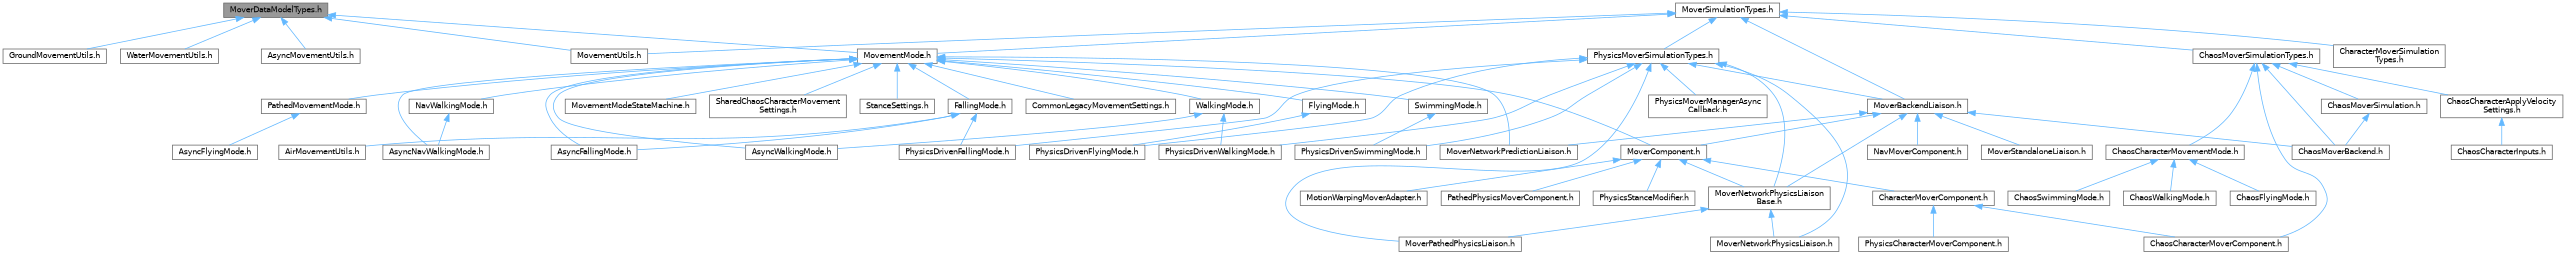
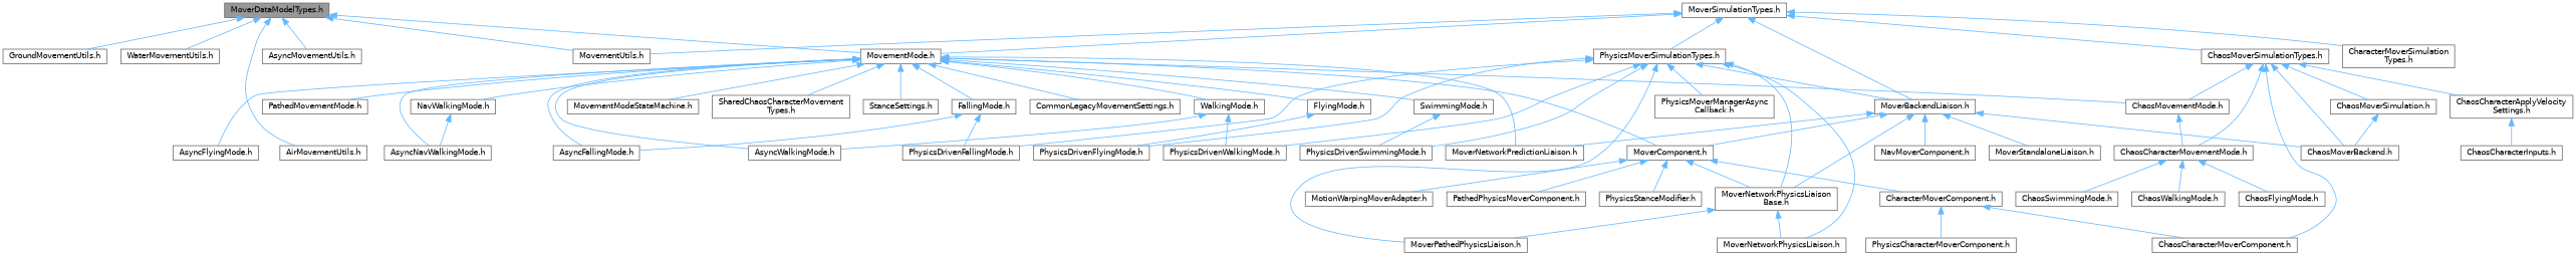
  digraph {
    fontname="DejaVu Sans"
    node [color=grey40 fillcolor=white fontname="DejaVu Sans" fontsize=10 shape=box style=filled]
    edge [color=steelblue1 dir=back fontname="DejaVu Sans" fontsize=10 labelfontname=Helvetica labelfontsize=10 style=solid]
    n1 [color=gray40 fillcolor=grey60 fontcolor=black height=0.2 label="MoverDataModelTypes.h" width=0.4]
    n2 [height=0.2 label="AirMovementUtils.h" width=0.4]
    n3 [height=0.2 label="AsyncMovementUtils.h" width=0.4]
    n4 [height=0.2 label="GroundMovementUtils.h" width=0.4]
    n5 [height=0.2 label="MovementUtils.h" width=0.4]
    n6 [height=0.2 label="WaterMovementUtils.h" width=0.4]
    n7 [height=0.2 label="MovementMode.h" width=0.4]
    n8 [height=0.2 label="MoverSimulationTypes.h" width=0.4]
    n9 [height=0.2 label="ChaosMoverSimulationTypes.h" width=0.4]
    n10 [height=0.2 label="CharacterMoverSimulation\lTypes.h" width=0.4]
    n11 [height=0.2 label="MoverBackendLiaison.h" width=0.4]
    n12 [height=0.2 label="PhysicsMoverSimulationTypes.h" width=0.4]
    n13 [height=0.2 label="ChaosCharacterApplyVelocity\lSettings.h" width=0.4]
    n14 [height=0.2 label="ChaosCharacterMovementMode.h" width=0.4]
    n15 [height=0.2 label="ChaosCharacterMoverComponent.h" width=0.4]
+   n16 [height=0.2 label="ChaosMovementMode.h" width=0.4]
    n17 [height=0.2 label="ChaosMoverBackend.h" width=0.4]
    n18 [height=0.2 label="ChaosMoverSimulation.h" width=0.4]
    n19 [height=0.2 label="AsyncFallingMode.h" width=0.4]
    n20 [height=0.2 label="AsyncFlyingMode.h" width=0.4]
    n21 [height=0.2 label="AsyncNavWalkingMode.h" width=0.4]
    n22 [height=0.2 label="AsyncWalkingMode.h" width=0.4]
    n23 [height=0.2 label="CommonLegacyMovementSettings.h" width=0.4]
    n24 [height=0.2 label="FallingMode.h" width=0.4]
    n25 [height=0.2 label="FlyingMode.h" width=0.4]
    n26 [height=0.2 label="MovementModeStateMachine.h" width=0.4]
    n27 [height=0.2 label="MoverComponent.h" width=0.4]
    n28 [height=0.2 label="MoverNetworkPredictionLiaison.h" width=0.4]
    n29 [height=0.2 label="NavWalkingMode.h" width=0.4]
    n30 [height=0.2 label="PathedMovementMode.h" width=0.4]
-   n31 [height=0.2 label="SharedChaosCharacterMovement\lSettings.h" width=0.4]
+   n31 [height=0.2 label="SharedChaosCharacterMovement\lTypes.h" width=0.4]
    n32 [height=0.2 label="StanceSettings.h" width=0.4]
    n33 [height=0.2 label="SwimmingMode.h" width=0.4]
    n34 [height=0.2 label="WalkingMode.h" width=0.4]
    n35 [height=0.2 label="MoverNetworkPhysicsLiaison\lBase.h" width=0.4]
    n36 [height=0.2 label="NavMoverComponent.h" width=0.4]
    n37 [height=0.2 label="MoverStandaloneLiaison.h" width=0.4]
    n38 [height=0.2 label="PhysicsDrivenFallingMode.h" width=0.4]
    n39 [height=0.2 label="PhysicsDrivenFlyingMode.h" width=0.4]
    n40 [height=0.2 label="MoverNetworkPhysicsLiaison.h" width=0.4]
    n41 [height=0.2 label="MoverPathedPhysicsLiaison.h" width=0.4]
    n42 [height=0.2 label="PhysicsDrivenSwimmingMode.h" width=0.4]
    n43 [height=0.2 label="PhysicsDrivenWalkingMode.h" width=0.4]
    n44 [height=0.2 label="PhysicsMoverManagerAsync\lCallback.h" width=0.4]
    n45 [height=0.2 label="ChaosCharacterInputs.h" width=0.4]
    n46 [height=0.2 label="ChaosFlyingMode.h" width=0.4]
    n47 [height=0.2 label="ChaosSwimmingMode.h" width=0.4]
    n48 [height=0.2 label="ChaosWalkingMode.h" width=0.4]
    n49 [height=0.2 label="CharacterMoverComponent.h" width=0.4]
    n50 [height=0.2 label="MotionWarpingMoverAdapter.h" width=0.4]
    n51 [height=0.2 label="PathedPhysicsMoverComponent.h" width=0.4]
    n52 [height=0.2 label="PhysicsStanceModifier.h" width=0.4]
    n53 [height=0.2 label="PhysicsCharacterMoverComponent.h" width=0.4]
-   n24 -> n2
+   n1 -> n2
    n1 -> n3
    n1 -> n4
    n1 -> n5
    n1 -> n6
    n1 -> n7
+   n7 -> n16
    n7 -> n19
-   n30 -> n20
+   n7 -> n20
    n7 -> n21
    n7 -> n22
    n7 -> n23
    n7 -> n24
    n7 -> n25
    n7 -> n26
    n7 -> n27
    n7 -> n28
    n7 -> n29
    n7 -> n30
    n7 -> n31
    n7 -> n32
    n7 -> n33
    n7 -> n34
    n8 -> n5
    n8 -> n7
    n8 -> n9
    n8 -> n10
    n8 -> n11
    n8 -> n12
    n9 -> n13
    n9 -> n14
    n9 -> n15
+   n9 -> n16
    n9 -> n17
    n9 -> n18
    n11 -> n17
    n11 -> n27
    n11 -> n28
    n11 -> n35
    n11 -> n36
    n11 -> n37
    n12 -> n11
    n12 -> n35
    n12 -> n38
    n12 -> n39
    n12 -> n40
    n12 -> n41
    n12 -> n42
    n12 -> n43
    n12 -> n44
    n13 -> n45
    n14 -> n46
    n14 -> n47
    n14 -> n48
+   n16 -> n14
    n18 -> n17
    n24 -> n19
    n24 -> n38
    n25 -> n39
    n27 -> n35
    n27 -> n49
    n27 -> n50
    n27 -> n51
    n27 -> n52
    n29 -> n21
    n33 -> n42
    n34 -> n22
    n34 -> n43
    n35 -> n40
    n35 -> n41
    n49 -> n15
    n49 -> n53
  }
